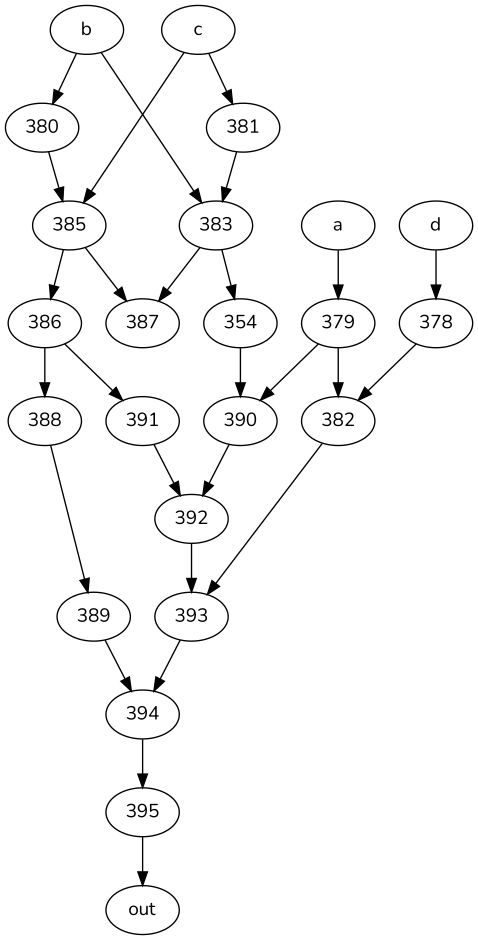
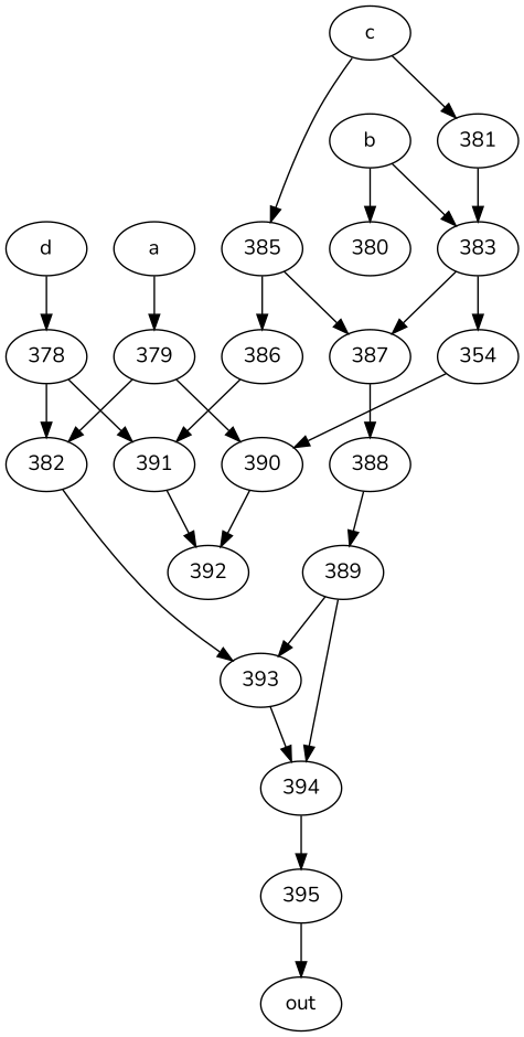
  strict digraph {
    fontname=Nunito
    node [fontname=Nunito]
    edge [fontname=Nunito]
    395
    out
    a
    379
    382
    390
    393
    392
    389
    394
    b
    380
    383
    385
    n15 [label=354]
    387
    386
    388
    391
    c
    381
    d
    378
    395 -> out
    a -> 379
    379 -> 382
    379 -> 390
    382 -> 393
    390 -> 392
    393 -> 394
-   392 -> 393
+   389 -> 393
    389 -> 394
    394 -> 395
    b -> 380
    b -> 383
-   380 -> 385
    383 -> n15
    383 -> 387
    385 -> 387
    385 -> 386
    n15 -> 390
-   386 -> 388
+   387 -> 388
    386 -> 391
    388 -> 389
    391 -> 392
    c -> 385
    c -> 381
    381 -> 383
    d -> 378
    378 -> 382
+   378 -> 391
  }
